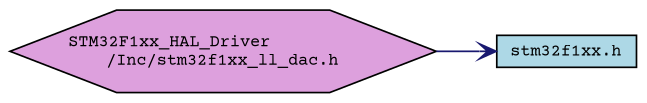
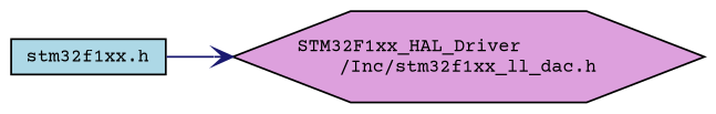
  digraph {
    rankdir=LR
    fontname="Courier Prime"
    node [color=black fontname="Courier Prime" fontsize=10 style=filled]
    n1 [fillcolor=plum fontcolor=black height=0.2 label="STM32F1xx_HAL_Driver\l/Inc/stm32f1xx_ll_dac.h" shape=hexagon width=0.4]
    n2 [fillcolor=lightblue height=0.2 label="stm32f1xx.h" shape=box width=0.4]
-   n1 -> n2 [color=midnightblue fontname="Courier Prime" fontsize=10 labelfontname=Helvetica labelfontsize=10 style=solid arrowhead=vee]
+   n2 -> n1 [color=midnightblue fontname="Courier Prime" fontsize=10 labelfontname=Helvetica labelfontsize=10 style=solid arrowhead=vee]
  }
